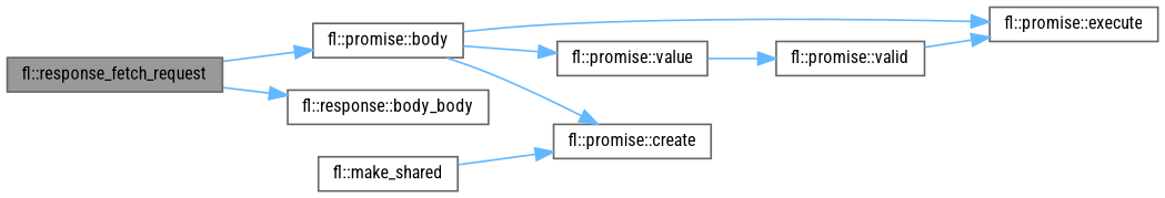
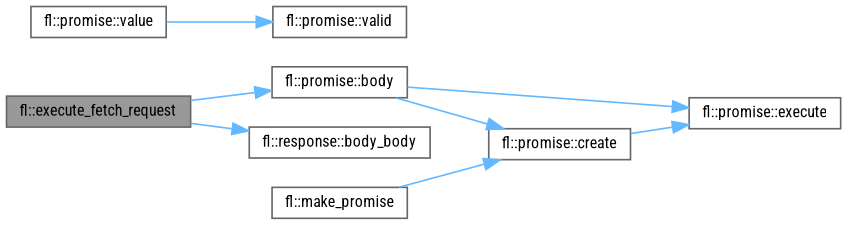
  digraph {
    fontname="Roboto Condensed"
    rankdir=LR
    node [color=grey40 fillcolor=white fontname="Roboto Condensed" fontsize=10 shape=box style=filled]
    edge [color=steelblue1 fontname="Roboto Condensed" fontsize=10 labelfontname=Helvetica labelfontsize=10 style=solid]
-   n1 [color=gray40 fillcolor=grey60 fontcolor=black height=0.2 label="fl::response_fetch_request" width=0.4]
+   n1 [color=gray40 fillcolor=grey60 fontcolor=black height=0.2 label="fl::execute_fetch_request" width=0.4]
    n2 [height=0.2 label="fl::promise::body" width=0.4]
    n3 [height=0.2 label="fl::response::body_body" width=0.4]
    n4 [height=0.2 label="fl::promise::execute" width=0.4]
    n5 [height=0.2 label="fl::promise::create" width=0.4]
    n6 [height=0.2 label="fl::promise::value" width=0.4]
    n7 [height=0.2 label="fl::promise::valid" width=0.4]
-   n8 [height=0.2 label="fl::make_shared" width=0.4]
+   n8 [height=0.2 label="fl::make_promise" width=0.4]
    n1 -> n2
    n1 -> n3
    n2 -> n4
    n2 -> n5
-   n2 -> n6
-   n7 -> n4
+   n5 -> n4
    n6 -> n7
    n8 -> n5
  }
